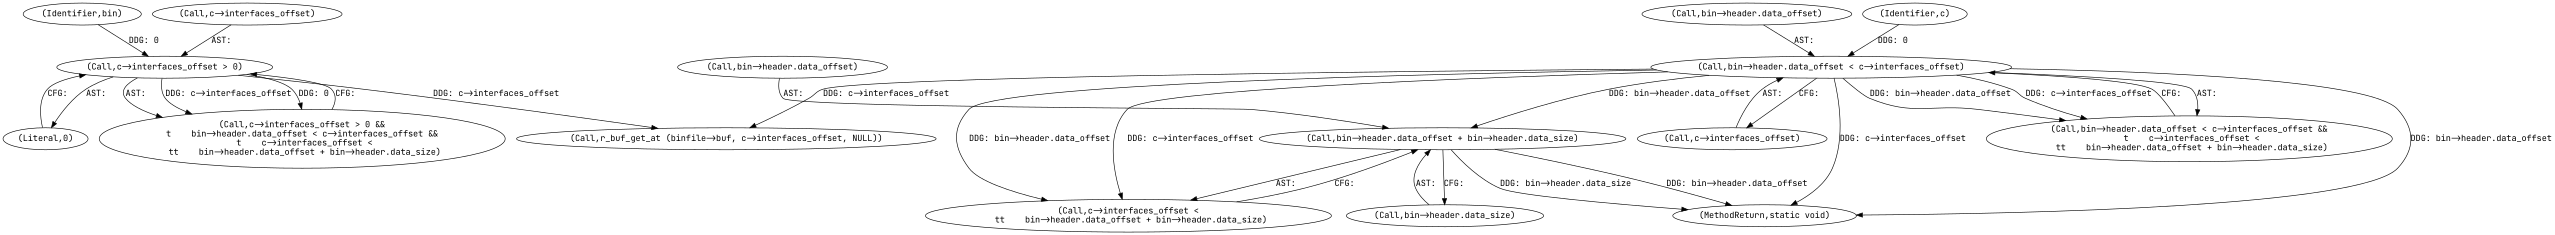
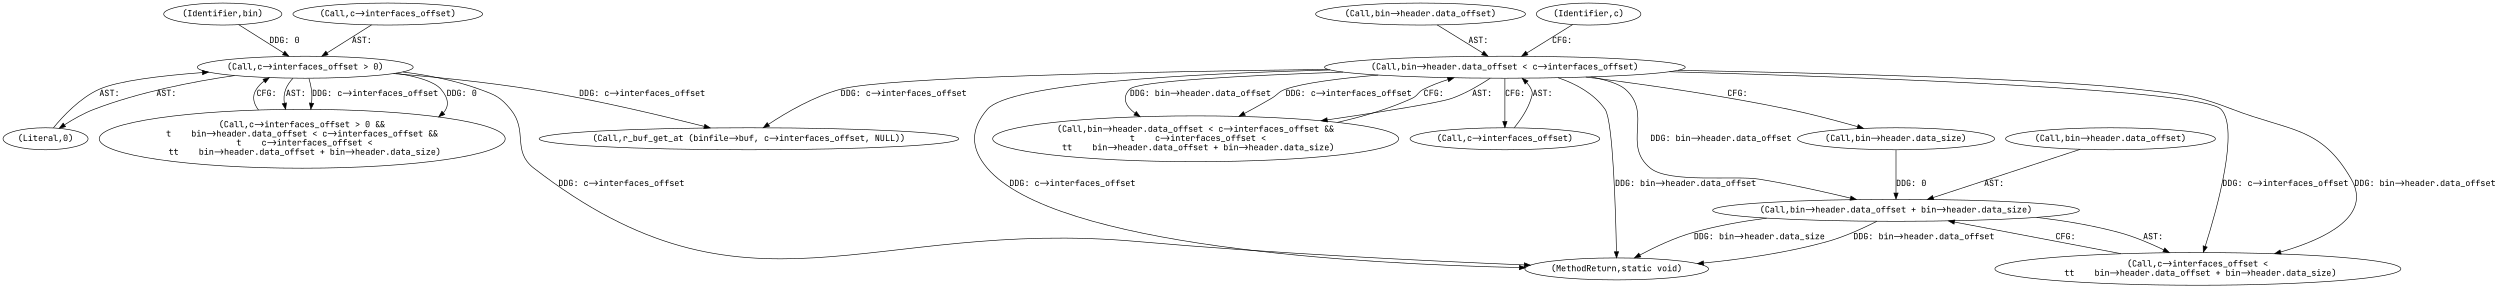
  digraph {
    fontname="JetBrains Mono"
    node [fontname="JetBrains Mono"]
    edge [fontname="JetBrains Mono"]
    n1 [label="(Call,bin->header.data_offset + bin->header.data_size)"]
    n2 [label="(Call,bin->header.data_size)"]
    n3 [label="(MethodReturn,static void)"]
    n4 [label="(Call,c->interfaces_offset <\n \t\t    bin->header.data_offset + bin->header.data_size)"]
    n5 [label="(Call,bin->header.data_offset < c->interfaces_offset)"]
    n6 [label="(Call,bin->header.data_offset < c->interfaces_offset &&\n \t    c->interfaces_offset <\n \t\t    bin->header.data_offset + bin->header.data_size)"]
    n7 [label="(Call,r_buf_get_at (binfile->buf, c->interfaces_offset, NULL))"]
    n8 [label="(Call,c->interfaces_offset)"]
    n9 [label="(Call,c->interfaces_offset > 0)"]
    n10 [label="(Call,c->interfaces_offset > 0 &&\n\t    bin->header.data_offset < c->interfaces_offset &&\n \t    c->interfaces_offset <\n \t\t    bin->header.data_offset + bin->header.data_size)"]
    n11 [label="(Literal,0)"]
    n12 [label="(Identifier,bin)"]
    n13 [label="(Call,bin->header.data_offset)"]
    n14 [label="(Call,c->interfaces_offset)"]
    n15 [label="(Call,bin->header.data_offset)"]
    n16 [label="(Identifier,c)"]
-   n1 -> n2 [label="CFG: "]
+   n5 -> n2 [label="CFG: "]
    n1 -> n3 [label="DDG: bin->header.data_offset"]
    n1 -> n3 [label="DDG: bin->header.data_size"]
    n1 -> n4 [label="AST: "]
-   n2 -> n1 [label="AST: "]
+   n2 -> n1 [label="DDG: 0"]
    n4 -> n1 [label="CFG: "]
    n5 -> n1 [label="DDG: bin->header.data_offset"]
    n5 -> n3 [label="DDG: c->interfaces_offset"]
    n5 -> n3 [label="DDG: bin->header.data_offset"]
    n5 -> n4 [label="DDG: c->interfaces_offset"]
    n5 -> n4 [label="DDG: bin->header.data_offset"]
    n5 -> n6 [label="AST: "]
    n5 -> n6 [label="DDG: bin->header.data_offset"]
    n5 -> n6 [label="DDG: c->interfaces_offset"]
    n5 -> n7 [label="DDG: c->interfaces_offset"]
    n5 -> n8 [label="CFG: "]
    n6 -> n5 [label="CFG: "]
    n8 -> n5 [label="AST: "]
+   n9 -> n3 [label="DDG: c->interfaces_offset"]
    n9 -> n7 [label="DDG: c->interfaces_offset"]
    n9 -> n10 [label="AST: "]
    n9 -> n10 [label="DDG: c->interfaces_offset"]
    n9 -> n10 [label="DDG: 0"]
    n9 -> n11 [label="AST: "]
    n10 -> n9 [label="CFG: "]
-   n11 -> n9 [label="CFG: "]
+   n11 -> n9 [label="AST: "]
    n12 -> n9 [label="DDG: 0"]
    n13 -> n1 [label="AST: "]
    n14 -> n9 [label="AST: "]
    n15 -> n5 [label="AST: "]
-   n16 -> n5 [label="DDG: 0"]
+   n16 -> n5 [label="CFG: "]
  }
